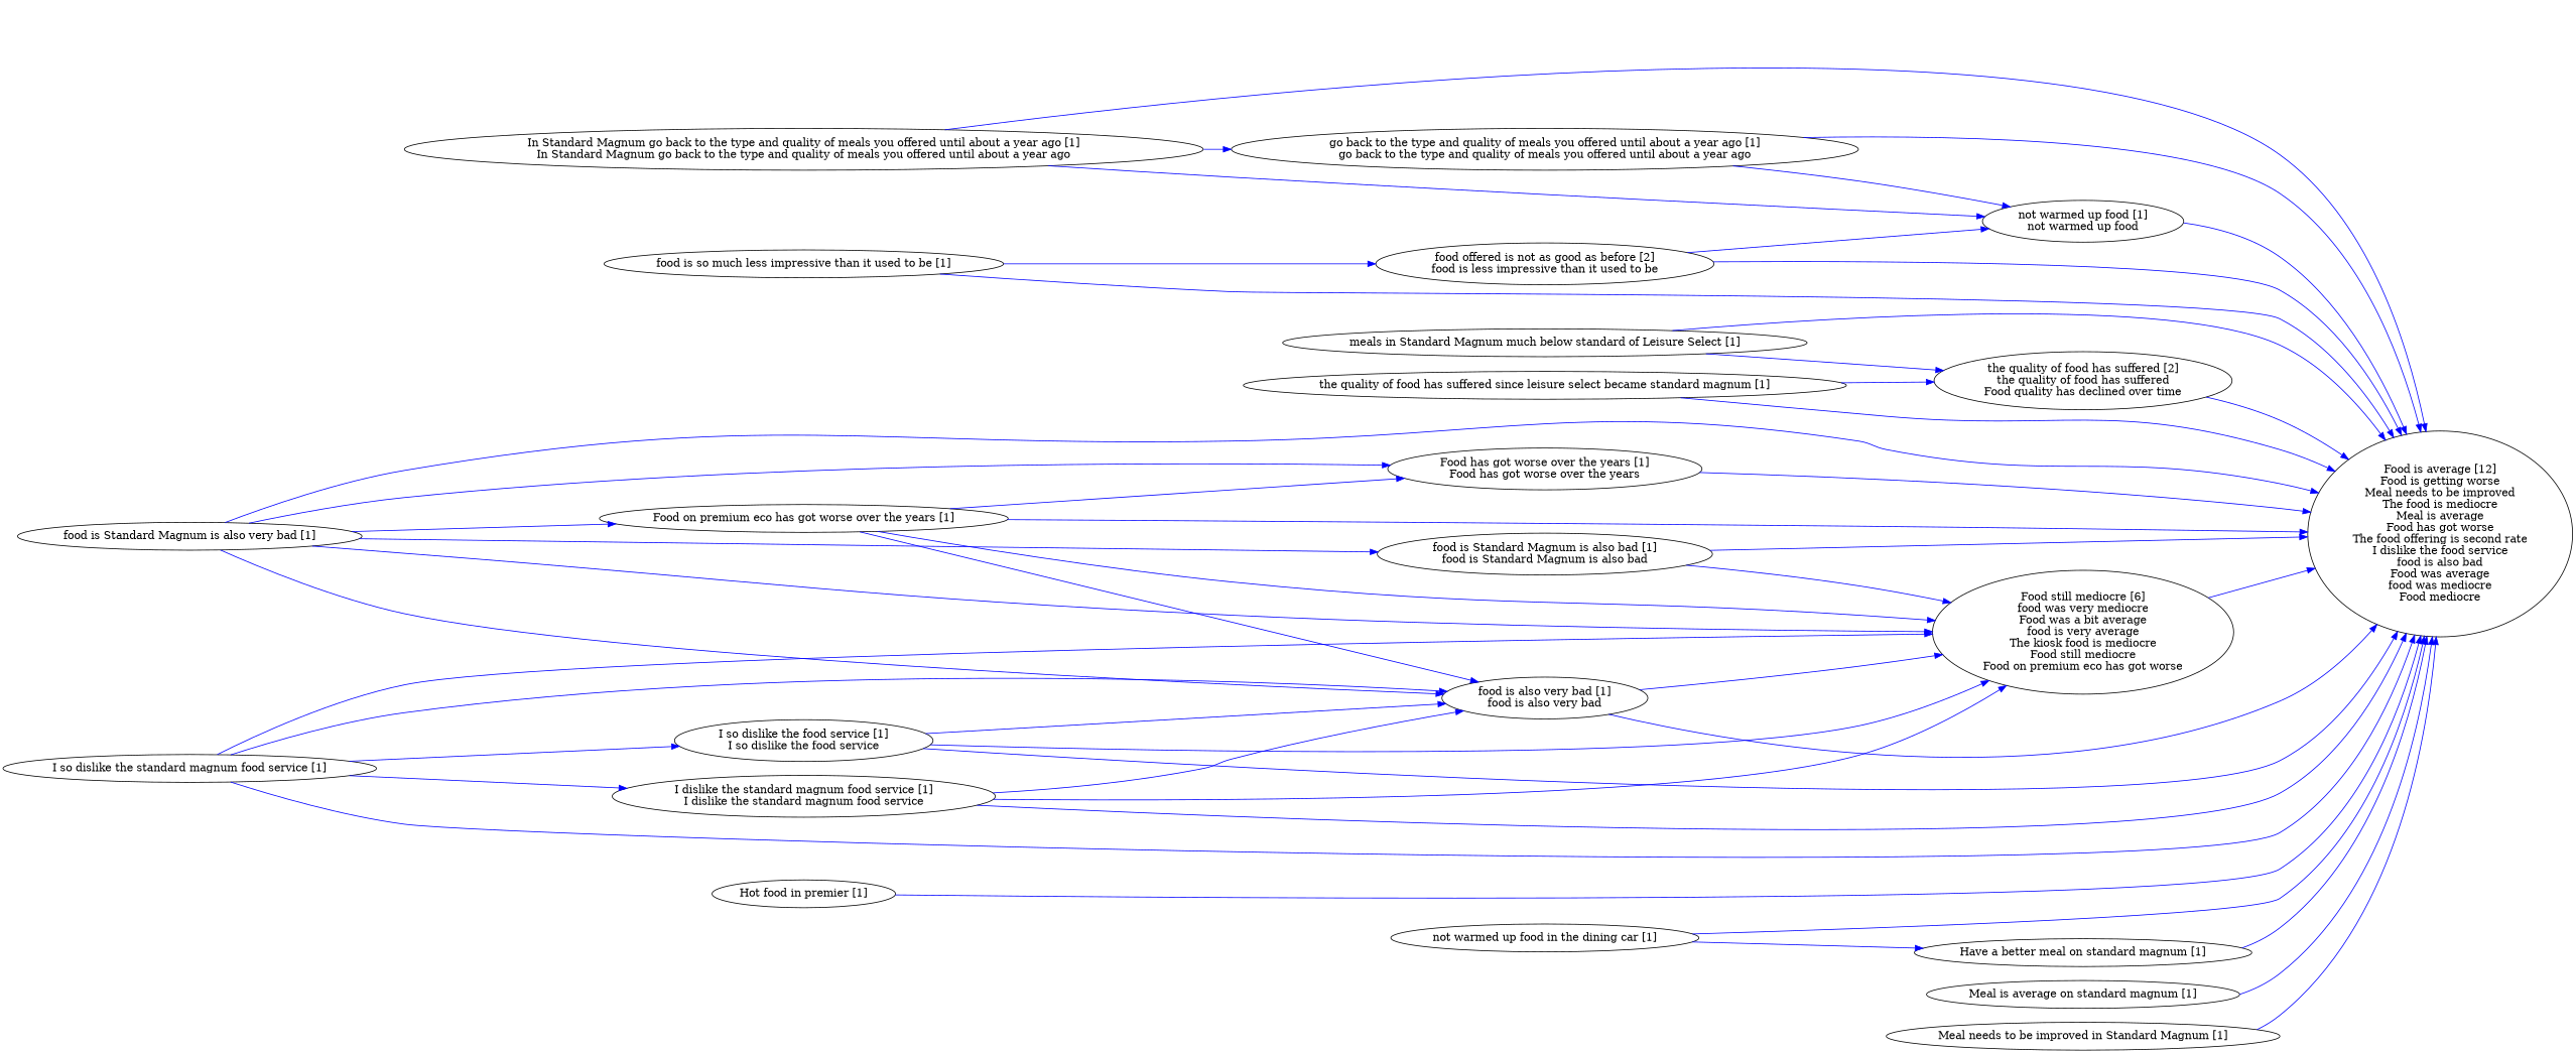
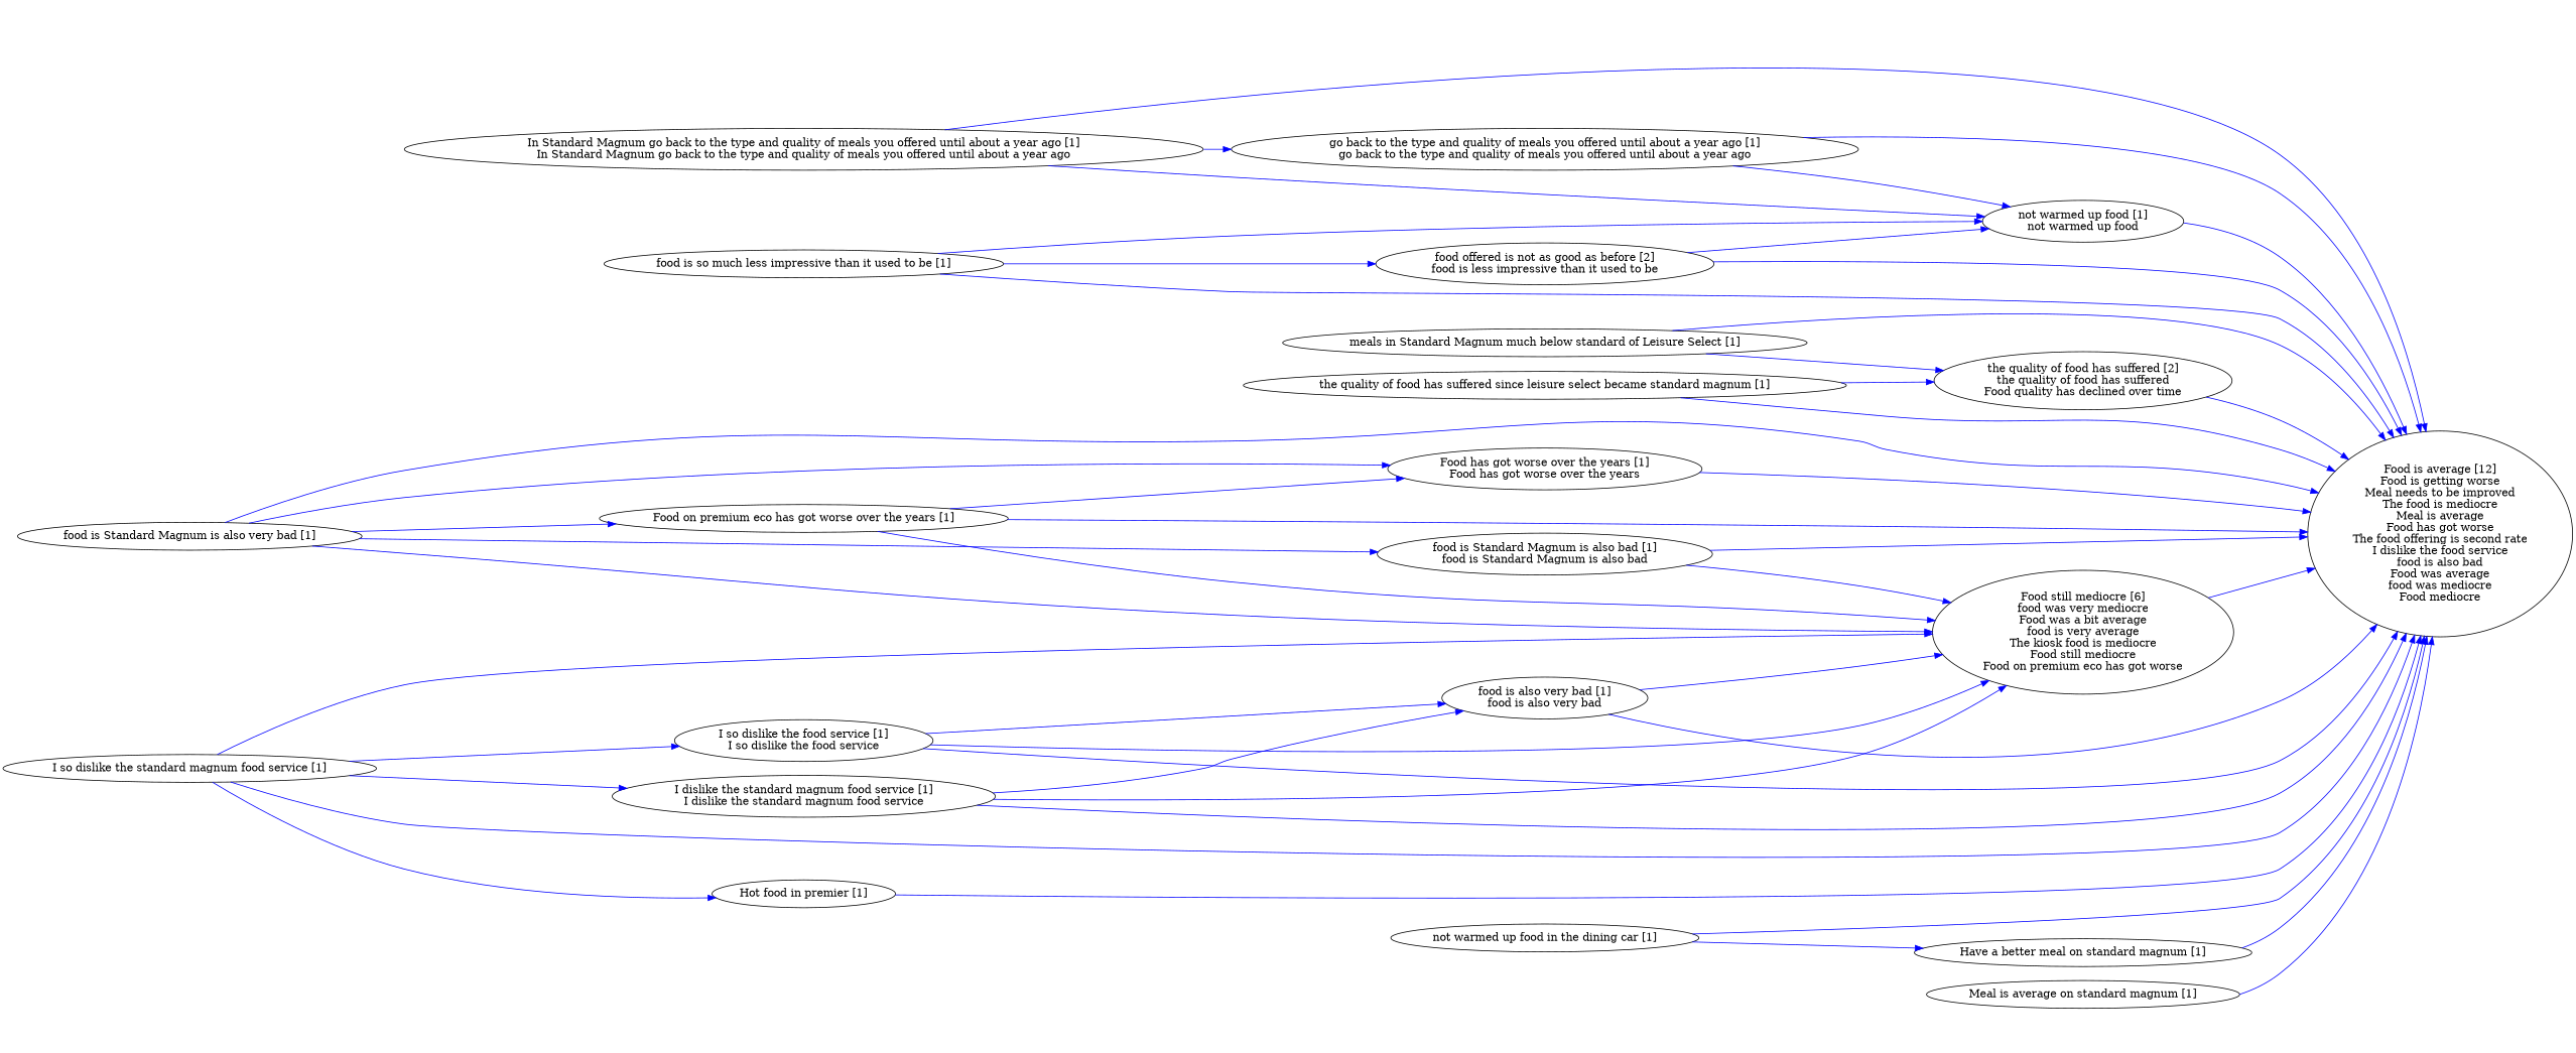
  digraph {
    rankdir=LR
    edge [color=blue]
    "Food still mediocre [6]\nfood was very mediocre\nFood was a bit average\nfood is very average\nThe kiosk food is mediocre\nFood still mediocre\nFood on premium eco has got worse"
    "Food is average [12]\nFood is getting worse\nMeal needs to be improved\nThe food is mediocre\nMeal is average\nFood has got worse\nThe food offering is second rate\nI dislike the food service\nfood is also bad\nFood was average\nfood was mediocre\nFood mediocre"
    "food offered is not as good as before [2]\nfood is less impressive than it used to be"
    "not warmed up food [1]\nnot warmed up food"
    "the quality of food has suffered [2]\nthe quality of food has suffered\nFood quality has declined over time"
    "Food on premium eco has got worse over the years [1]"
    "Food has got worse over the years [1]\nFood has got worse over the years"
    "food is also very bad [1]\nfood is also very bad"
    "Have a better meal on standard magnum [1]"
    "Hot food in premier [1]"
    "I so dislike the standard magnum food service [1]"
    "I dislike the standard magnum food service [1]\nI dislike the standard magnum food service"
    "I so dislike the food service [1]\nI so dislike the food service"
    "In Standard Magnum go back to the type and quality of meals you offered until about a year ago [1]\nIn Standard Magnum go back to the type and quality of meals you offered until about a year ago"
    "go back to the type and quality of meals you offered until about a year ago [1]\ngo back to the type and quality of meals you offered until about a year ago"
    "Meal is average on standard magnum [1]"
-   "Meal needs to be improved in Standard Magnum [1]"
    "food is Standard Magnum is also very bad [1]"
    "food is Standard Magnum is also bad [1]\nfood is Standard Magnum is also bad"
    "food is so much less impressive than it used to be [1]"
    "meals in Standard Magnum much below standard of Leisure Select [1]"
    "not warmed up food in the dining car [1]"
    "the quality of food has suffered since leisure select became standard magnum [1]"
    "Food still mediocre [6]\nfood was very mediocre\nFood was a bit average\nfood is very average\nThe kiosk food is mediocre\nFood still mediocre\nFood on premium eco has got worse" -> "Food is average [12]\nFood is getting worse\nMeal needs to be improved\nThe food is mediocre\nMeal is average\nFood has got worse\nThe food offering is second rate\nI dislike the food service\nfood is also bad\nFood was average\nfood was mediocre\nFood mediocre"
    "food offered is not as good as before [2]\nfood is less impressive than it used to be" -> "Food is average [12]\nFood is getting worse\nMeal needs to be improved\nThe food is mediocre\nMeal is average\nFood has got worse\nThe food offering is second rate\nI dislike the food service\nfood is also bad\nFood was average\nfood was mediocre\nFood mediocre"
    "food offered is not as good as before [2]\nfood is less impressive than it used to be" -> "not warmed up food [1]\nnot warmed up food"
    "not warmed up food [1]\nnot warmed up food" -> "Food is average [12]\nFood is getting worse\nMeal needs to be improved\nThe food is mediocre\nMeal is average\nFood has got worse\nThe food offering is second rate\nI dislike the food service\nfood is also bad\nFood was average\nfood was mediocre\nFood mediocre"
    "the quality of food has suffered [2]\nthe quality of food has suffered\nFood quality has declined over time" -> "Food is average [12]\nFood is getting worse\nMeal needs to be improved\nThe food is mediocre\nMeal is average\nFood has got worse\nThe food offering is second rate\nI dislike the food service\nfood is also bad\nFood was average\nfood was mediocre\nFood mediocre"
    "Food on premium eco has got worse over the years [1]" -> "Food still mediocre [6]\nfood was very mediocre\nFood was a bit average\nfood is very average\nThe kiosk food is mediocre\nFood still mediocre\nFood on premium eco has got worse"
    "Food on premium eco has got worse over the years [1]" -> "Food is average [12]\nFood is getting worse\nMeal needs to be improved\nThe food is mediocre\nMeal is average\nFood has got worse\nThe food offering is second rate\nI dislike the food service\nfood is also bad\nFood was average\nfood was mediocre\nFood mediocre"
    "Food on premium eco has got worse over the years [1]" -> "Food has got worse over the years [1]\nFood has got worse over the years"
-   "Food on premium eco has got worse over the years [1]" -> "food is also very bad [1]\nfood is also very bad"
    "Food has got worse over the years [1]\nFood has got worse over the years" -> "Food is average [12]\nFood is getting worse\nMeal needs to be improved\nThe food is mediocre\nMeal is average\nFood has got worse\nThe food offering is second rate\nI dislike the food service\nfood is also bad\nFood was average\nfood was mediocre\nFood mediocre"
    "food is also very bad [1]\nfood is also very bad" -> "Food still mediocre [6]\nfood was very mediocre\nFood was a bit average\nfood is very average\nThe kiosk food is mediocre\nFood still mediocre\nFood on premium eco has got worse"
    "food is also very bad [1]\nfood is also very bad" -> "Food is average [12]\nFood is getting worse\nMeal needs to be improved\nThe food is mediocre\nMeal is average\nFood has got worse\nThe food offering is second rate\nI dislike the food service\nfood is also bad\nFood was average\nfood was mediocre\nFood mediocre"
    "Have a better meal on standard magnum [1]" -> "Food is average [12]\nFood is getting worse\nMeal needs to be improved\nThe food is mediocre\nMeal is average\nFood has got worse\nThe food offering is second rate\nI dislike the food service\nfood is also bad\nFood was average\nfood was mediocre\nFood mediocre"
    "Hot food in premier [1]" -> "Food is average [12]\nFood is getting worse\nMeal needs to be improved\nThe food is mediocre\nMeal is average\nFood has got worse\nThe food offering is second rate\nI dislike the food service\nfood is also bad\nFood was average\nfood was mediocre\nFood mediocre"
    "I so dislike the standard magnum food service [1]" -> "Food still mediocre [6]\nfood was very mediocre\nFood was a bit average\nfood is very average\nThe kiosk food is mediocre\nFood still mediocre\nFood on premium eco has got worse"
    "I so dislike the standard magnum food service [1]" -> "Food is average [12]\nFood is getting worse\nMeal needs to be improved\nThe food is mediocre\nMeal is average\nFood has got worse\nThe food offering is second rate\nI dislike the food service\nfood is also bad\nFood was average\nfood was mediocre\nFood mediocre"
-   "I so dislike the standard magnum food service [1]" -> "food is also very bad [1]\nfood is also very bad"
+   "I so dislike the standard magnum food service [1]" -> "Hot food in premier [1]"
    "I so dislike the standard magnum food service [1]" -> "I dislike the standard magnum food service [1]\nI dislike the standard magnum food service"
    "I so dislike the standard magnum food service [1]" -> "I so dislike the food service [1]\nI so dislike the food service"
    "I dislike the standard magnum food service [1]\nI dislike the standard magnum food service" -> "Food still mediocre [6]\nfood was very mediocre\nFood was a bit average\nfood is very average\nThe kiosk food is mediocre\nFood still mediocre\nFood on premium eco has got worse"
    "I dislike the standard magnum food service [1]\nI dislike the standard magnum food service" -> "Food is average [12]\nFood is getting worse\nMeal needs to be improved\nThe food is mediocre\nMeal is average\nFood has got worse\nThe food offering is second rate\nI dislike the food service\nfood is also bad\nFood was average\nfood was mediocre\nFood mediocre"
    "I dislike the standard magnum food service [1]\nI dislike the standard magnum food service" -> "food is also very bad [1]\nfood is also very bad"
    "I so dislike the food service [1]\nI so dislike the food service" -> "Food still mediocre [6]\nfood was very mediocre\nFood was a bit average\nfood is very average\nThe kiosk food is mediocre\nFood still mediocre\nFood on premium eco has got worse"
    "I so dislike the food service [1]\nI so dislike the food service" -> "Food is average [12]\nFood is getting worse\nMeal needs to be improved\nThe food is mediocre\nMeal is average\nFood has got worse\nThe food offering is second rate\nI dislike the food service\nfood is also bad\nFood was average\nfood was mediocre\nFood mediocre"
    "I so dislike the food service [1]\nI so dislike the food service" -> "food is also very bad [1]\nfood is also very bad"
    "In Standard Magnum go back to the type and quality of meals you offered until about a year ago [1]\nIn Standard Magnum go back to the type and quality of meals you offered until about a year ago" -> "Food is average [12]\nFood is getting worse\nMeal needs to be improved\nThe food is mediocre\nMeal is average\nFood has got worse\nThe food offering is second rate\nI dislike the food service\nfood is also bad\nFood was average\nfood was mediocre\nFood mediocre"
    "In Standard Magnum go back to the type and quality of meals you offered until about a year ago [1]\nIn Standard Magnum go back to the type and quality of meals you offered until about a year ago" -> "not warmed up food [1]\nnot warmed up food"
    "In Standard Magnum go back to the type and quality of meals you offered until about a year ago [1]\nIn Standard Magnum go back to the type and quality of meals you offered until about a year ago" -> "go back to the type and quality of meals you offered until about a year ago [1]\ngo back to the type and quality of meals you offered until about a year ago"
    "go back to the type and quality of meals you offered until about a year ago [1]\ngo back to the type and quality of meals you offered until about a year ago" -> "Food is average [12]\nFood is getting worse\nMeal needs to be improved\nThe food is mediocre\nMeal is average\nFood has got worse\nThe food offering is second rate\nI dislike the food service\nfood is also bad\nFood was average\nfood was mediocre\nFood mediocre"
    "go back to the type and quality of meals you offered until about a year ago [1]\ngo back to the type and quality of meals you offered until about a year ago" -> "not warmed up food [1]\nnot warmed up food"
    "Meal is average on standard magnum [1]" -> "Food is average [12]\nFood is getting worse\nMeal needs to be improved\nThe food is mediocre\nMeal is average\nFood has got worse\nThe food offering is second rate\nI dislike the food service\nfood is also bad\nFood was average\nfood was mediocre\nFood mediocre"
-   "Meal needs to be improved in Standard Magnum [1]" -> "Food is average [12]\nFood is getting worse\nMeal needs to be improved\nThe food is mediocre\nMeal is average\nFood has got worse\nThe food offering is second rate\nI dislike the food service\nfood is also bad\nFood was average\nfood was mediocre\nFood mediocre"
    "food is Standard Magnum is also very bad [1]" -> "Food still mediocre [6]\nfood was very mediocre\nFood was a bit average\nfood is very average\nThe kiosk food is mediocre\nFood still mediocre\nFood on premium eco has got worse"
    "food is Standard Magnum is also very bad [1]" -> "Food is average [12]\nFood is getting worse\nMeal needs to be improved\nThe food is mediocre\nMeal is average\nFood has got worse\nThe food offering is second rate\nI dislike the food service\nfood is also bad\nFood was average\nfood was mediocre\nFood mediocre"
    "food is Standard Magnum is also very bad [1]" -> "Food on premium eco has got worse over the years [1]"
    "food is Standard Magnum is also very bad [1]" -> "Food has got worse over the years [1]\nFood has got worse over the years"
-   "food is Standard Magnum is also very bad [1]" -> "food is also very bad [1]\nfood is also very bad"
    "food is Standard Magnum is also very bad [1]" -> "food is Standard Magnum is also bad [1]\nfood is Standard Magnum is also bad"
    "food is Standard Magnum is also bad [1]\nfood is Standard Magnum is also bad" -> "Food still mediocre [6]\nfood was very mediocre\nFood was a bit average\nfood is very average\nThe kiosk food is mediocre\nFood still mediocre\nFood on premium eco has got worse"
    "food is Standard Magnum is also bad [1]\nfood is Standard Magnum is also bad" -> "Food is average [12]\nFood is getting worse\nMeal needs to be improved\nThe food is mediocre\nMeal is average\nFood has got worse\nThe food offering is second rate\nI dislike the food service\nfood is also bad\nFood was average\nfood was mediocre\nFood mediocre"
    "food is so much less impressive than it used to be [1]" -> "Food is average [12]\nFood is getting worse\nMeal needs to be improved\nThe food is mediocre\nMeal is average\nFood has got worse\nThe food offering is second rate\nI dislike the food service\nfood is also bad\nFood was average\nfood was mediocre\nFood mediocre"
    "food is so much less impressive than it used to be [1]" -> "food offered is not as good as before [2]\nfood is less impressive than it used to be"
+   "food is so much less impressive than it used to be [1]" -> "not warmed up food [1]\nnot warmed up food"
    "meals in Standard Magnum much below standard of Leisure Select [1]" -> "Food is average [12]\nFood is getting worse\nMeal needs to be improved\nThe food is mediocre\nMeal is average\nFood has got worse\nThe food offering is second rate\nI dislike the food service\nfood is also bad\nFood was average\nfood was mediocre\nFood mediocre"
    "meals in Standard Magnum much below standard of Leisure Select [1]" -> "the quality of food has suffered [2]\nthe quality of food has suffered\nFood quality has declined over time"
    "not warmed up food in the dining car [1]" -> "Food is average [12]\nFood is getting worse\nMeal needs to be improved\nThe food is mediocre\nMeal is average\nFood has got worse\nThe food offering is second rate\nI dislike the food service\nfood is also bad\nFood was average\nfood was mediocre\nFood mediocre"
    "not warmed up food in the dining car [1]" -> "Have a better meal on standard magnum [1]"
    "the quality of food has suffered since leisure select became standard magnum [1]" -> "Food is average [12]\nFood is getting worse\nMeal needs to be improved\nThe food is mediocre\nMeal is average\nFood has got worse\nThe food offering is second rate\nI dislike the food service\nfood is also bad\nFood was average\nfood was mediocre\nFood mediocre"
    "the quality of food has suffered since leisure select became standard magnum [1]" -> "the quality of food has suffered [2]\nthe quality of food has suffered\nFood quality has declined over time"
  }
